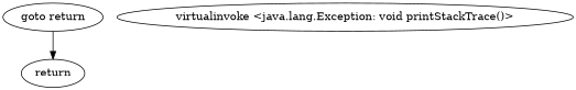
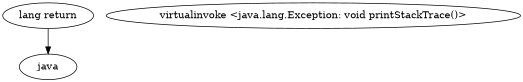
  digraph {
-   "goto return"
-   return
+   "goto return" [label="lang return"]
+   return [label=java]
    "virtualinvoke <java.lang.Exception: void printStackTrace()>"
    "goto return" -> return
  }
